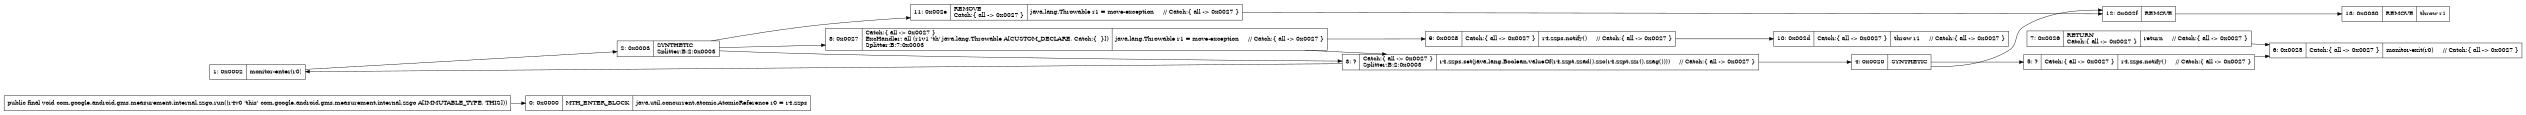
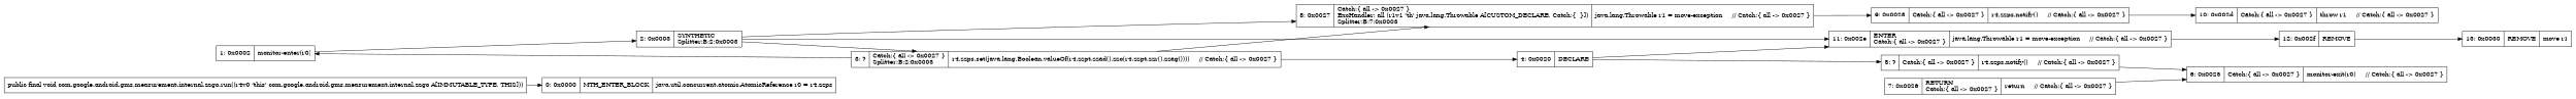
  digraph {
    rankdir=LR
    node [shape=record]
    n1 [label="{0\:\ 0x0000|MTH_ENTER_BLOCK\l|java.util.concurrent.atomic.AtomicReference r0 = r4.zzps\l}"]
    n2 [label="{1\:\ 0x0002|monitor\-enter(r0)\l}"]
    n3 [label="{2\:\ 0x0003|SYNTHETIC\lSplitter:B:2:0x0003\l}"]
    n4 [label="{3\:\ ?|Catch:\{ all \-\> 0x0027 \}\lSplitter:B:2:0x0003\l|r4.zzps.set(java.lang.Boolean.valueOf(r4.zzpt.zzad().zzo(r4.zzpt.zzr().zzag())))     \/\/ Catch:\{ all \-\> 0x0027 \}\l}"]
    n5 [label="{8\:\ 0x0027|Catch:\{ all \-\> 0x0027 \}\lExcHandler: all (r1v1 'th' java.lang.Throwable A[CUSTOM_DECLARE, Catch:\{  \}])\lSplitter:B:7:0x0003\l|java.lang.Throwable r1 = move\-exception     \/\/ Catch:\{ all \-\> 0x0027 \}\l}"]
-   n6 [label="{11\:\ 0x002e|REMOVE\lCatch:\{ all \-\> 0x0027 \}\l|java.lang.Throwable r1 = move\-exception     \/\/ Catch:\{ all \-\> 0x0027 \}\l}"]
-   n7 [label="{4\:\ 0x0020|SYNTHETIC\l}"]
+   n6 [label="{11\:\ 0x002e|ENTER\lCatch:\{ all \-\> 0x0027 \}\l|java.lang.Throwable r1 = move\-exception     \/\/ Catch:\{ all \-\> 0x0027 \}\l}"]
+   n7 [label="{4\:\ 0x0020|DECLARE\l}"]
    n8 [label="{9\:\ 0x0028|Catch:\{ all \-\> 0x0027 \}\l|r4.zzps.notify()     \/\/ Catch:\{ all \-\> 0x0027 \}\l}"]
    n9 [label="{12\:\ 0x002f|REMOVE\l}"]
    n10 [label="{5\:\ ?|Catch:\{ all \-\> 0x0027 \}\l|r4.zzps.notify()     \/\/ Catch:\{ all \-\> 0x0027 \}\l}"]
    n11 [label="{6\:\ 0x0025|Catch:\{ all \-\> 0x0027 \}\l|monitor\-exit(r0)     \/\/ Catch:\{ all \-\> 0x0027 \}\l}"]
    n12 [label="{7\:\ 0x0026|RETURN\lCatch:\{ all \-\> 0x0027 \}\l|return     \/\/ Catch:\{ all \-\> 0x0027 \}\l}"]
    n13 [label="{10\:\ 0x002d|Catch:\{ all \-\> 0x0027 \}\l|throw r1     \/\/ Catch:\{ all \-\> 0x0027 \}\l}"]
-   n14 [label="{13\:\ 0x0030|REMOVE\l|throw r1\l}"]
+   n14 [label="{13\:\ 0x0030|REMOVE\l|move r1\l}"]
    n15 [label="{public final void com.google.android.gms.measurement.internal.zzgo.run((r4v0 'this' com.google.android.gms.measurement.internal.zzgo A[IMMUTABLE_TYPE, THIS])) }"]
    n2 -> n3
    n3 -> n4
    n3 -> n5
    n3 -> n6
    n4 -> n2
-   n5 -> n4
+   n4 -> n5
    n4 -> n7
    n5 -> n8
    n6 -> n9
-   n7 -> n9
+   n7 -> n6
    n7 -> n10
    n8 -> n13
    n9 -> n14
    n10 -> n11
    n12 -> n11
    n15 -> n1
  }
